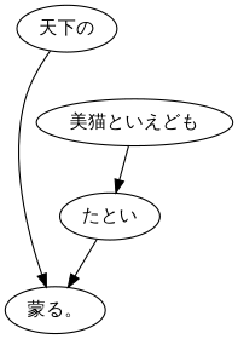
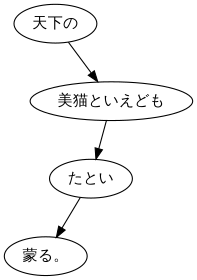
  digraph {
    n1 [label="たとい"]
    n2 [label="蒙る。"]
    n3 [label="天下の"]
    n4 [label="美猫といえども"]
    n1 -> n2
-   n3 -> n2
+   n3 -> n4
    n4 -> n1
  }
